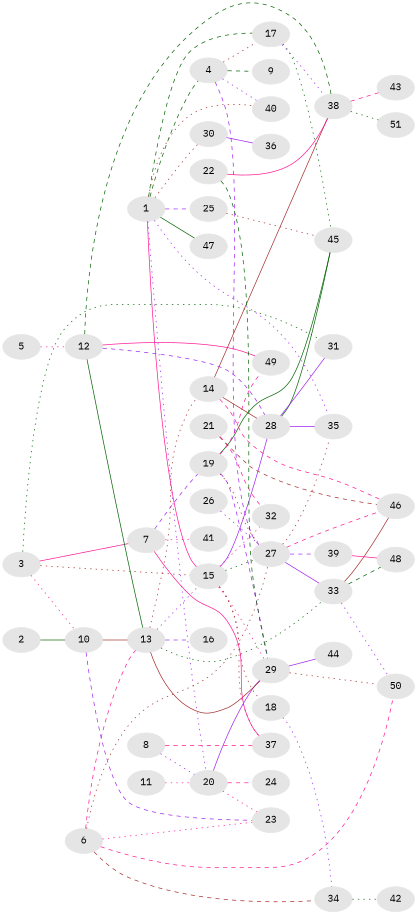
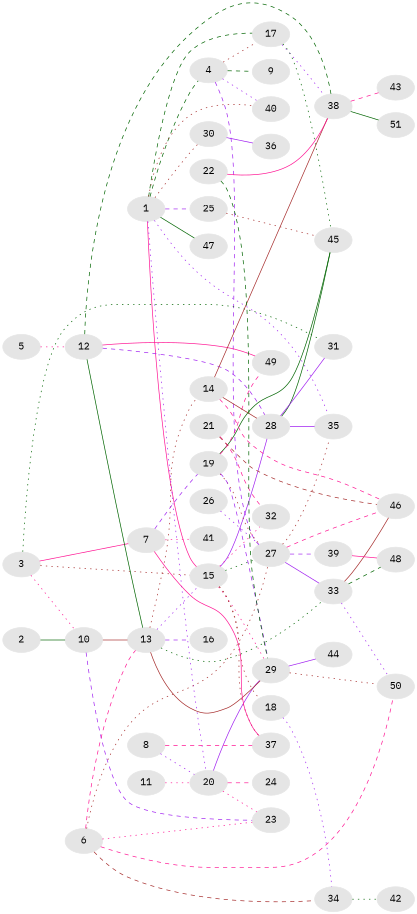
  graph {
    fontname="IBM Plex Mono"
    rankdir=LR
    node [color=gray90 fontname="IBM Plex Mono" style=filled]
    edge [color=purple fontname="IBM Plex Mono" style=dotted weight=1.0]
    1
    4
    15
    17
    20
    25
    30
    35
    40
    47
    9
    27
    37
    28
    29
    18
    32
    38
    45
    23
    24
    36
    2
    10
    13
    3
    7
    31
    19
    41
    33
    46
    39
    5
    12
    49
    6
    34
    50
    14
    16
    42
    8
    11
    43
    51
    44
    48
    21
    22
    26
    1 -- 4 [color=darkgreen style=dashed]
    1 -- 15 [color=deeppink style=solid]
    1 -- 17 [color=darkgreen style=dashed]
    1 -- 20
    1 -- 25 [style=dashed]
    1 -- 30 [color=brown]
    1 -- 35
    1 -- 40 [color=brown]
    1 -- 47 [color=darkgreen style=solid]
    4 -- 17 [color=brown]
    4 -- 40
    4 -- 9 [color=darkgreen style=dashed]
    4 -- 27 [style=dashed]
    15 -- 27 [color=darkgreen]
    15 -- 37 [color=brown]
    15 -- 28 [style=solid]
    15 -- 29 [color=deeppink]
    15 -- 18 [color=brown]
    15 -- 32 [color=deeppink]
    17 -- 38
    17 -- 45 [color=darkgreen]
    20 -- 29 [style=solid]
    20 -- 23 [color=deeppink]
    20 -- 24 [color=deeppink style=dashed]
    25 -- 45 [color=brown]
    30 -- 36 [style=solid]
    27 -- 35 [color=brown]
    27 -- 33 [style=solid]
    27 -- 46 [color=deeppink style=dashed]
    27 -- 39 [style=dashed]
    28 -- 35 [style=solid]
    28 -- 45 [color=darkgreen style=solid]
    28 -- 31 [style=solid]
    29 -- 50 [color=brown]
    29 -- 44 [style=solid]
    18 -- 34
    38 -- 43 [color=deeppink style=dashed]
-   38 -- 51 [color=darkgreen]
+   38 -- 51 [color=darkgreen style=solid]
    2 -- 10 [color=darkgreen style=solid]
    10 -- 23 [style=dashed]
    10 -- 13 [color=brown style=solid]
    13 -- 15
    13 -- 29 [color=brown style=solid]
    13 -- 33 [color=darkgreen]
    13 -- 14 [color=brown]
    13 -- 16 [style=dashed]
    3 -- 15 [color=brown]
    3 -- 10 [color=deeppink]
    3 -- 7 [color=deeppink style=solid]
    3 -- 31 [color=darkgreen]
    7 -- 37 [color=deeppink style=solid]
    7 -- 19 [style=dashed]
    7 -- 41 [color=deeppink]
    19 -- 27 [color=brown]
    19 -- 29 [style=dashed]
    19 -- 45 [color=darkgreen style=solid]
    19 -- 49 [color=deeppink style=dashed]
    33 -- 46 [color=brown style=solid]
    33 -- 50
    33 -- 48 [color=darkgreen style=dashed]
    39 -- 48 [color=deeppink style=solid]
    5 -- 12 [color=deeppink]
    12 -- 28 [style=dashed]
    12 -- 38 [color=darkgreen style=dashed]
    12 -- 13 [color=darkgreen style=solid]
    12 -- 49 [color=deeppink style=solid]
    6 -- 27 [color=brown]
    6 -- 23 [color=deeppink]
    6 -- 13 [color=deeppink style=dashed]
    6 -- 34 [color=brown style=dashed]
    6 -- 50 [color=deeppink style=dashed]
    34 -- 42 [color=darkgreen]
    14 -- 28 [color=brown style=solid]
    14 -- 38 [color=brown style=solid]
    14 -- 46 [color=deeppink style=dashed]
    8 -- 20
    8 -- 37 [color=deeppink style=dashed]
    11 -- 20 [color=deeppink]
    21 -- 32 [color=deeppink style=dashed]
    21 -- 46 [color=brown style=dashed]
    22 -- 29 [color=darkgreen style=dashed]
    22 -- 38 [color=deeppink style=solid]
    26 -- 27
  }
